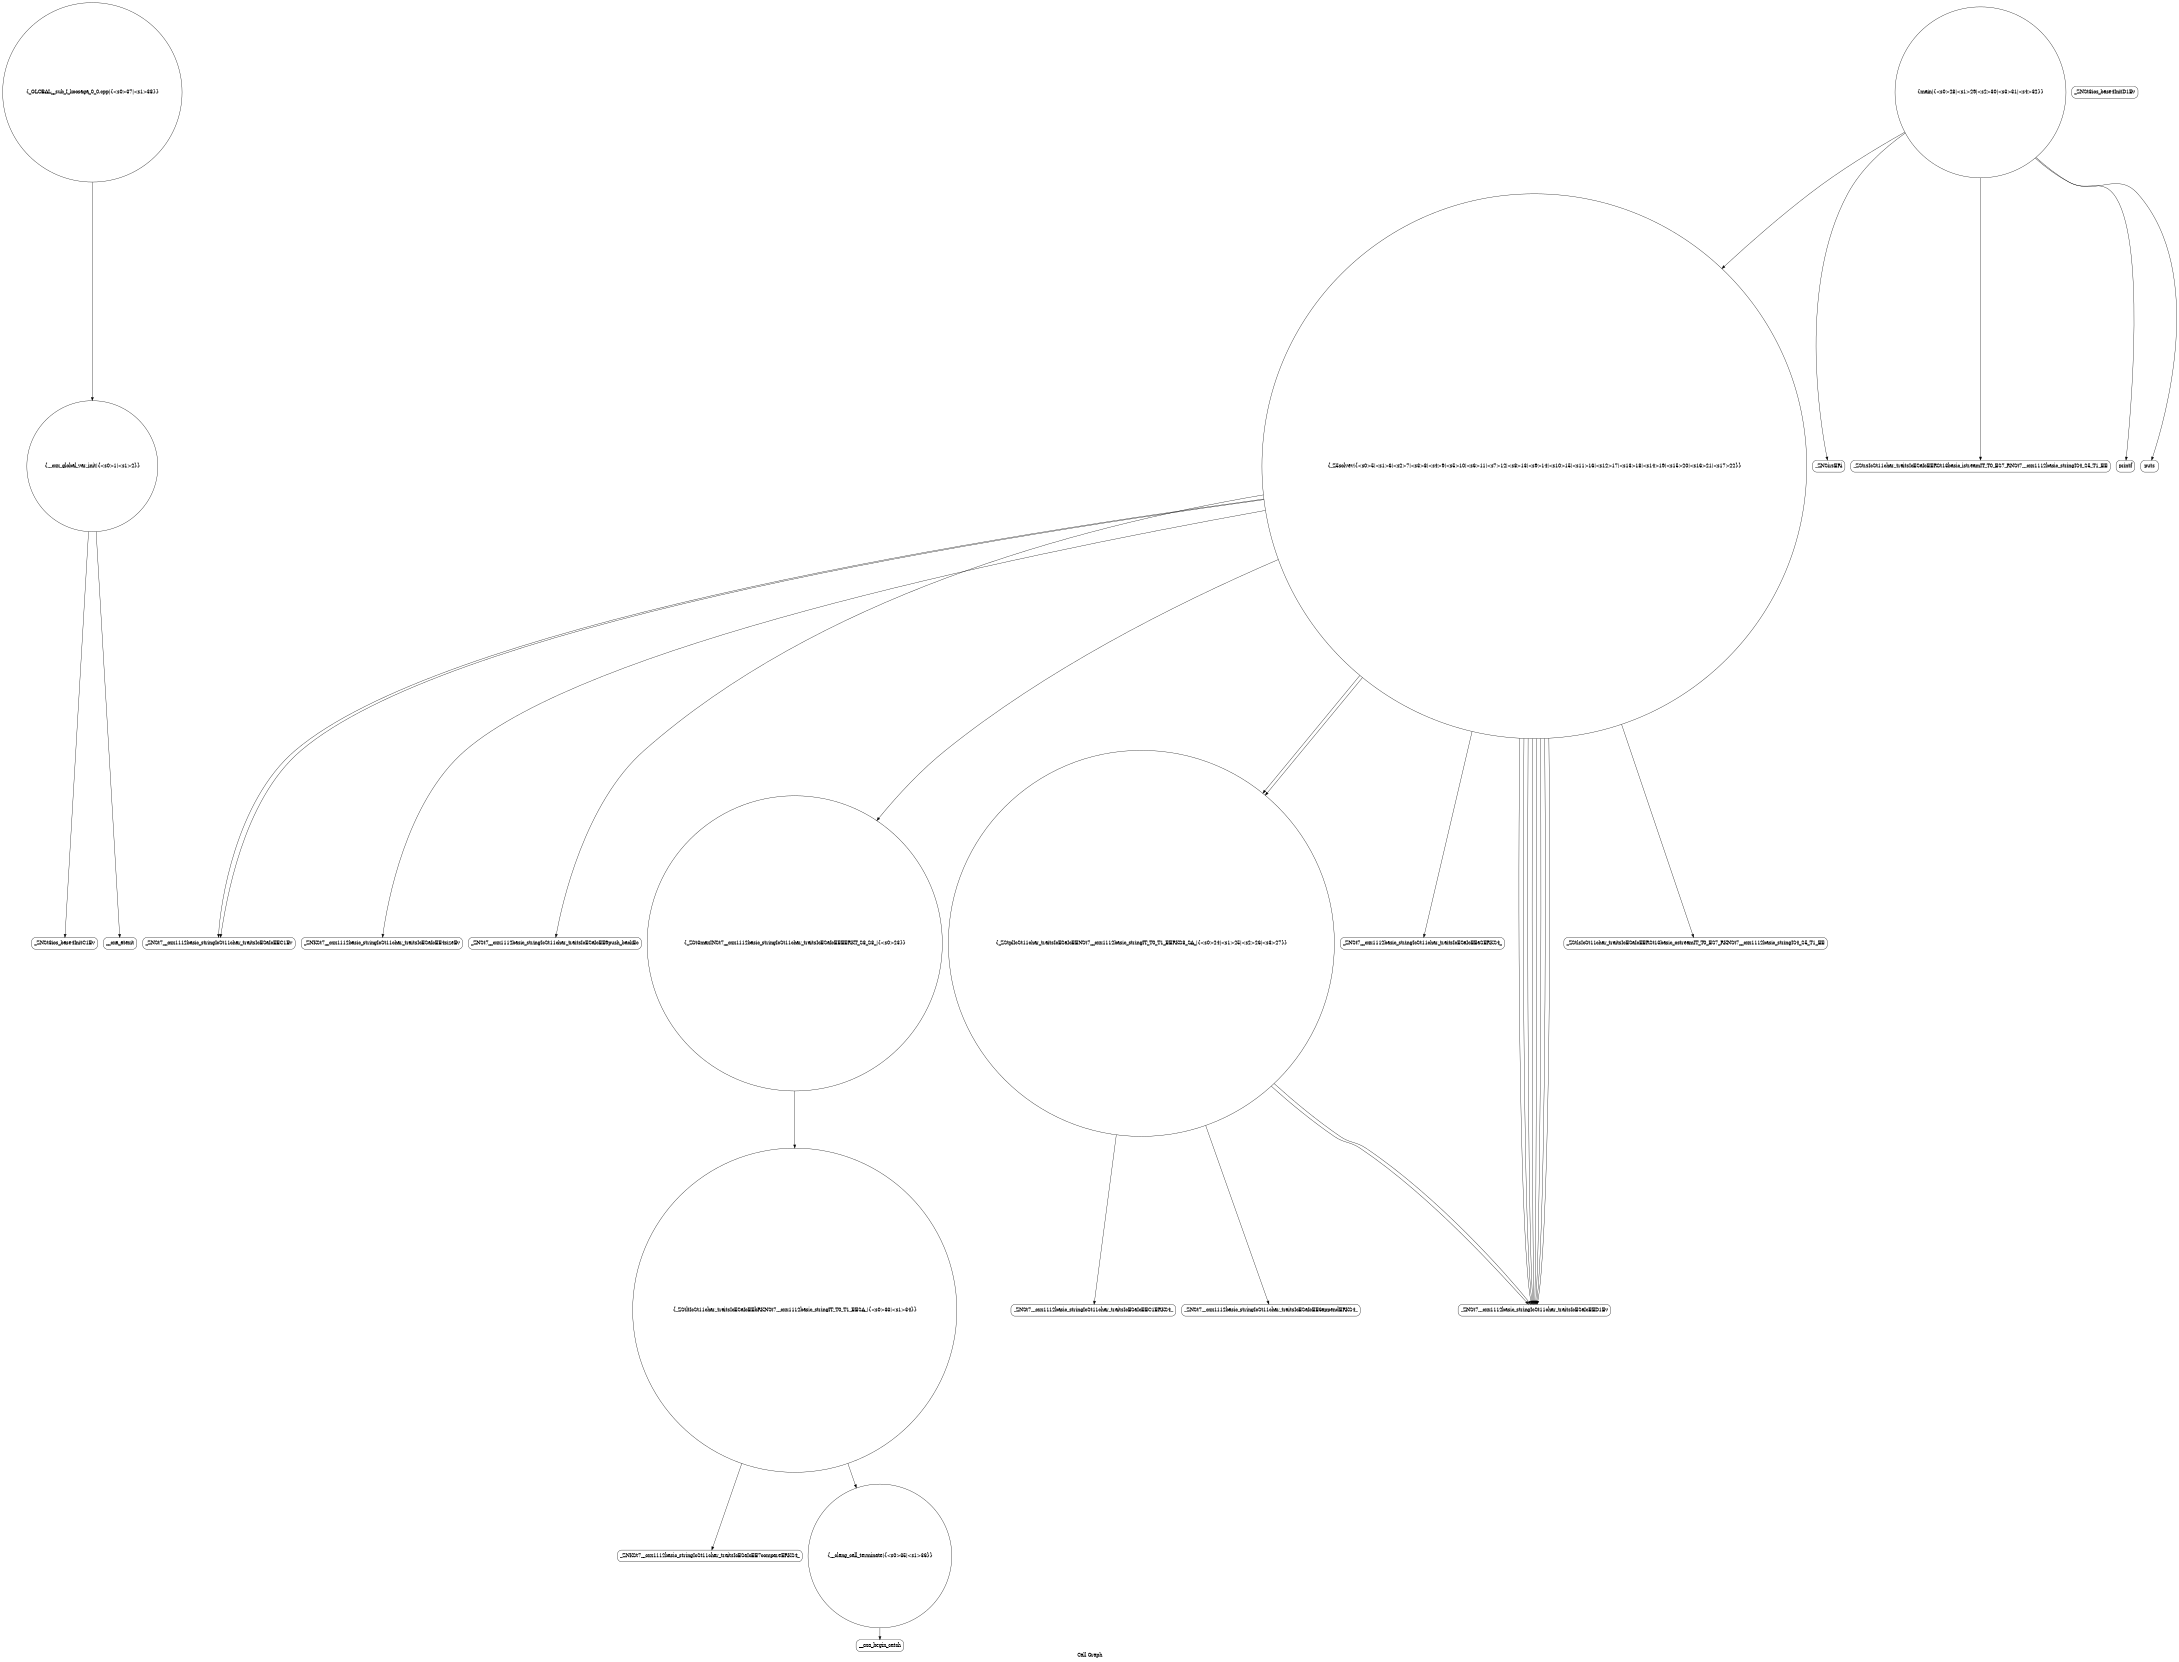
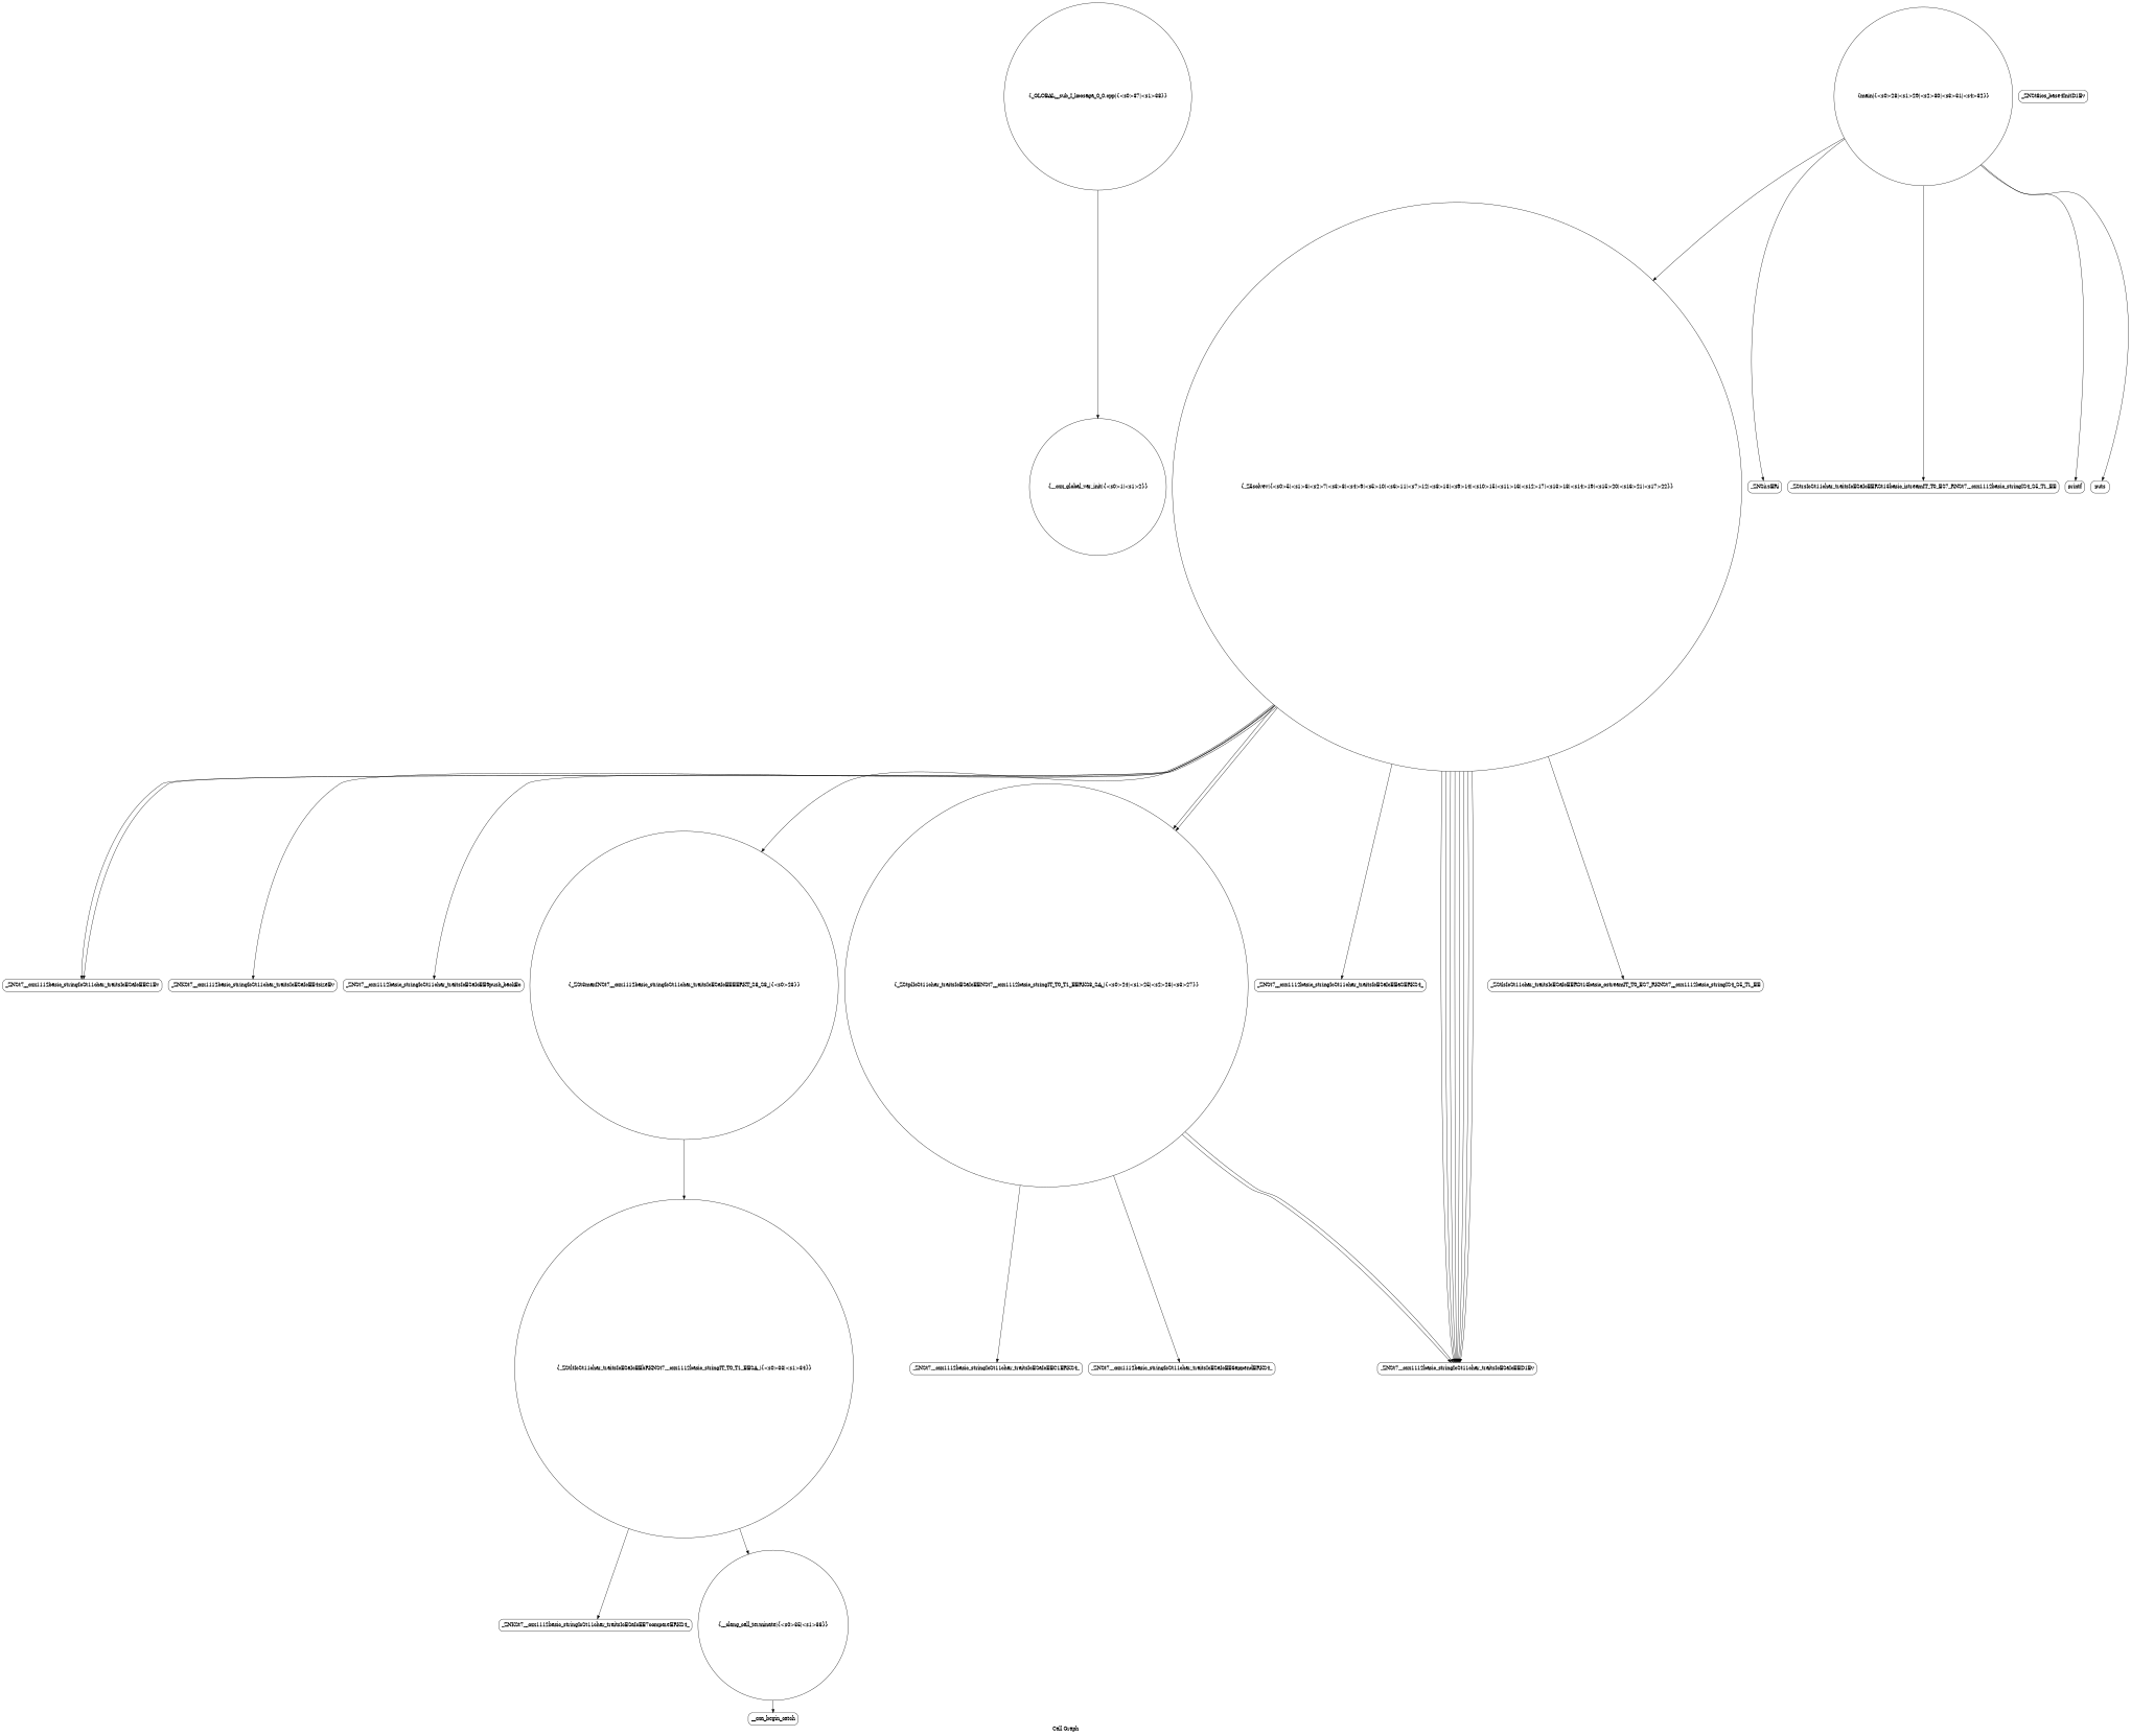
  digraph {
    label="Call Graph"
    node [shape=Mrecord]
    edge [color=black tailport=s0]
    n1 [label="{__cxx_global_var_init|{<s0>1|<s1>2}}" shape=circle]
-   n2 [label="{_ZNSt8ios_base4InitC1Ev}"]
-   n3 [label="{__cxa_atexit}"]
    n4 [label="{_ZNSt7__cxx1112basic_stringIcSt11char_traitsIcESaIcEEC1ERKS4_}"]
    n5 [label="{_Z5solvev|{<s0>5|<s1>6|<s2>7|<s3>8|<s4>9|<s5>10|<s6>11|<s7>12|<s8>13|<s9>14|<s10>15|<s11>16|<s12>17|<s13>18|<s14>19|<s15>20|<s16>21|<s17>22}}" shape=circle]
    n6 [label="{_ZNSt7__cxx1112basic_stringIcSt11char_traitsIcESaIcEEC1Ev}"]
    n7 [label="{_ZNKSt7__cxx1112basic_stringIcSt11char_traitsIcESaIcEE4sizeEv}"]
    n8 [label="{_ZNSt7__cxx1112basic_stringIcSt11char_traitsIcESaIcEE9push_backEc}"]
    n9 [label="{_ZStplIcSt11char_traitsIcESaIcEENSt7__cxx1112basic_stringIT_T0_T1_EERKS8_SA_|{<s0>24|<s1>25|<s2>26|<s3>27}}" shape=circle]
    n10 [label="{_ZSt3maxINSt7__cxx1112basic_stringIcSt11char_traitsIcESaIcEEEERKT_S8_S8_|{<s0>23}}" shape=circle]
    n11 [label="{_ZNSt7__cxx1112basic_stringIcSt11char_traitsIcESaIcEEaSERKS4_}"]
    n12 [label="{_ZNSt7__cxx1112basic_stringIcSt11char_traitsIcESaIcEED1Ev}"]
    n13 [label="{_ZStlsIcSt11char_traitsIcESaIcEERSt13basic_ostreamIT_T0_ES7_RKNSt7__cxx1112basic_stringIS4_S5_T1_EE}"]
    n14 [label="{_ZNSt7__cxx1112basic_stringIcSt11char_traitsIcESaIcEE6appendERKS4_}"]
    n15 [label="{_ZStltIcSt11char_traitsIcESaIcEEbRKNSt7__cxx1112basic_stringIT_T0_T1_EESA_|{<s0>33|<s1>34}}" shape=circle]
    n16 [label="{_ZNKSt7__cxx1112basic_stringIcSt11char_traitsIcESaIcEE7compareERKS4_}"]
    n17 [label="{__clang_call_terminate|{<s0>35|<s1>36}}" shape=circle]
    n18 [label="{__cxa_begin_catch}"]
    n19 [label="{_ZNSt8ios_base4InitD1Ev}"]
    n20 [label="{_GLOBAL__sub_I_koosaga_0_0.cpp|{<s0>37|<s1>38}}" shape=circle]
    n21 [label="{main|{<s0>28|<s1>29|<s2>30|<s3>31|<s4>32}}" shape=circle]
    n22 [label="{_ZNSirsERi}"]
    n23 [label="{_ZStrsIcSt11char_traitsIcESaIcEERSt13basic_istreamIT_T0_ES7_RNSt7__cxx1112basic_stringIS4_S5_T1_EE}"]
    n24 [label="{printf}"]
    n25 [label="{puts}"]
-   n1 -> n2
-   n1 -> n3 [tailport=s1]
    n5 -> n6
    n5 -> n6 [tailport=s2]
    n5 -> n7 [tailport=s1]
    n5 -> n8 [tailport=s4]
    n5 -> n9 [tailport=s5]
    n5 -> n9 [tailport=s6]
    n5 -> n10 [tailport=s7]
    n5 -> n11 [tailport=s8]
    n5 -> n12 [tailport=s9]
    n5 -> n12 [tailport=s10]
    n5 -> n12 [tailport=s11]
    n5 -> n12 [tailport=s12]
    n5 -> n12 [tailport=s13]
    n5 -> n12 [tailport=s14]
    n5 -> n12 [tailport=s16]
    n5 -> n12 [tailport=s17]
    n5 -> n13 [tailport=s15]
    n9 -> n4
    n9 -> n12 [tailport=s2]
    n9 -> n12 [tailport=s3]
    n9 -> n14 [tailport=s1]
    n10 -> n15
    n15 -> n16
    n15 -> n17 [tailport=s1]
    n17 -> n18
    n20 -> n1
    n21 -> n5 [tailport=s3]
    n21 -> n22
    n21 -> n23 [tailport=s1]
    n21 -> n24 [tailport=s2]
    n21 -> n25 [tailport=s4]
  }
